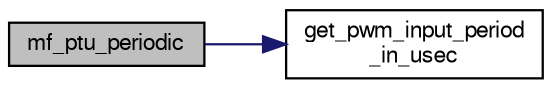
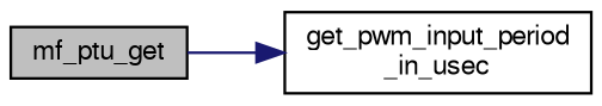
  digraph {
    rankdir=LR
    node [color=black fontname=FreeSans fontsize=10 shape=record style=filled]
-   n1 [fillcolor=grey75 fontcolor=black height=0.2 label=mf_ptu_periodic width=0.4]
+   n1 [fillcolor=grey75 fontcolor=black height=0.2 label=mf_ptu_get width=0.4]
    n2 [fillcolor=white height=0.2 label="get_pwm_input_period\l_in_usec" width=0.4]
    n1 -> n2 [color=midnightblue fontname=FreeSans fontsize=10 labelfontname=FreeSans labelfontsize=10 style=solid]
  }
